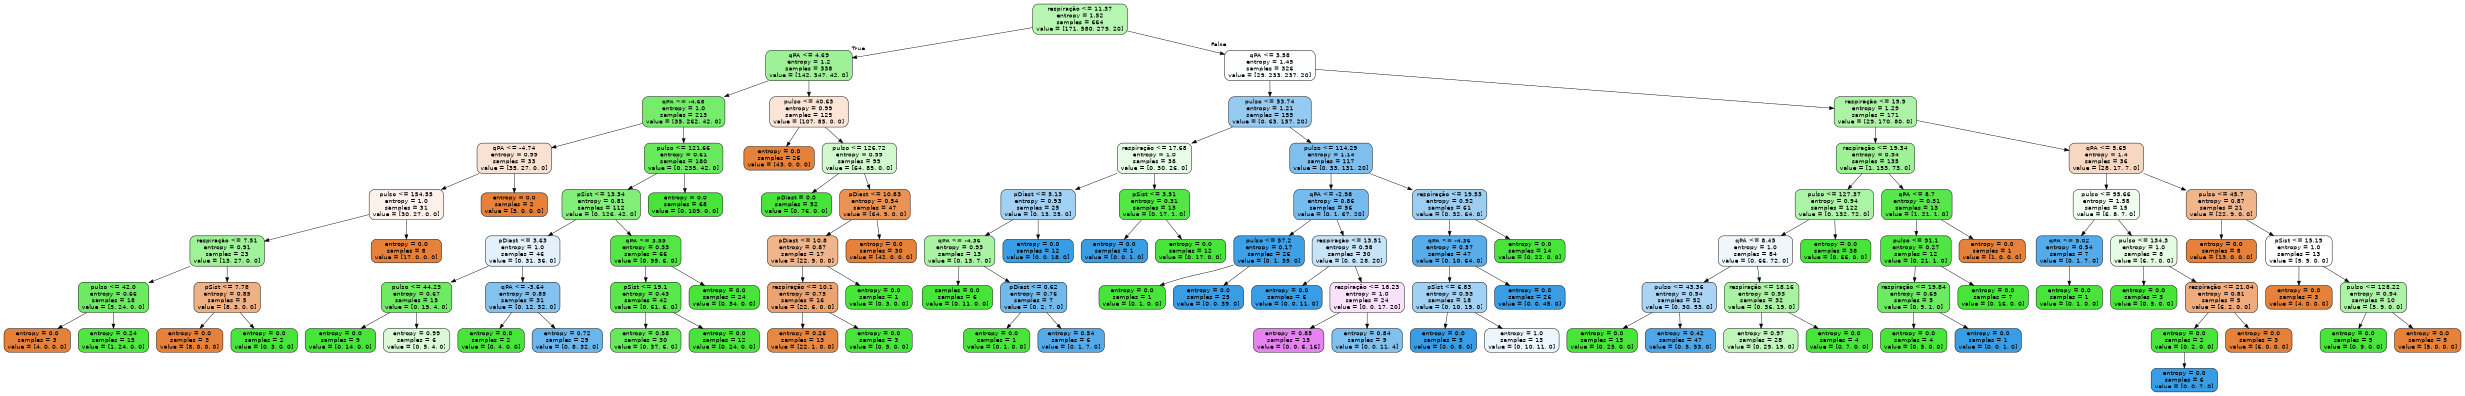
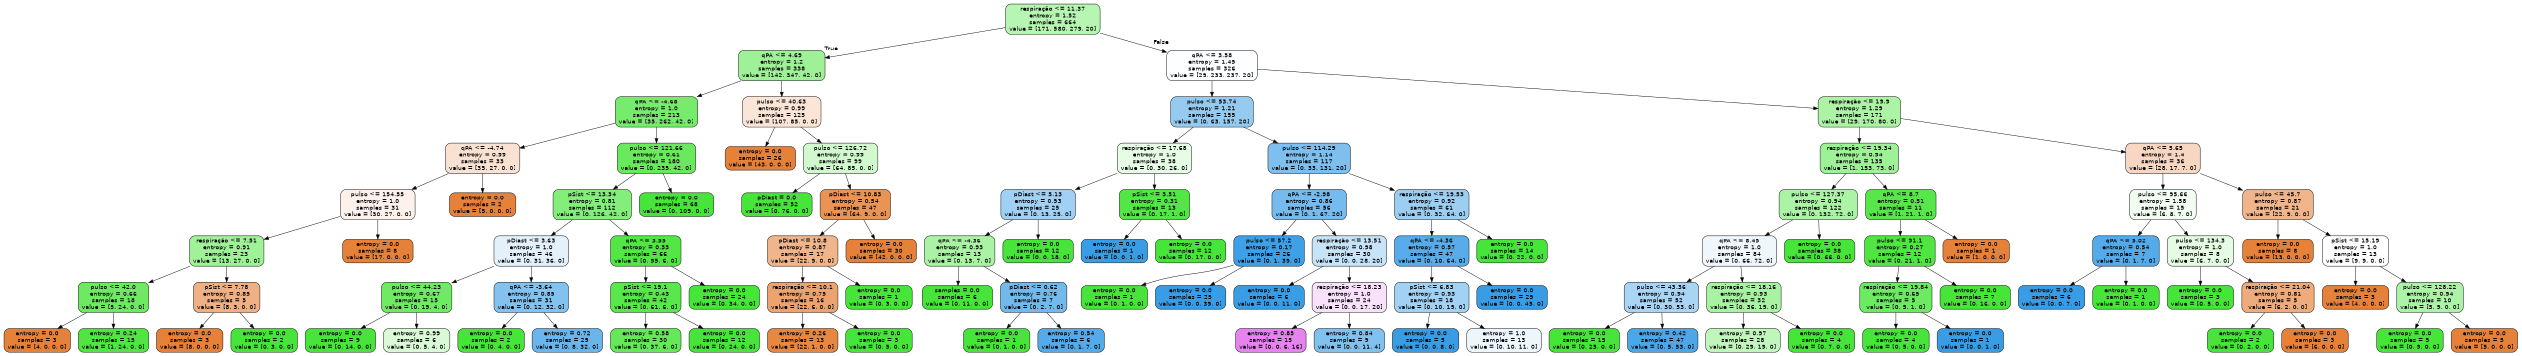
  digraph {
    node [color=black fillcolor="#47e539" fontname=helvetica shape=box style="filled, rounded"]
    edge [fontname=helvetica]
    n1 [fillcolor="#b7f5b2" label="respiração <= 11.37\nentropy = 1.52\nsamples = 664\nvalue = [171, 580, 279, 20]"]
    n2 [fillcolor="#9ef197" label="qPA <= 4.69\nentropy = 1.2\nsamples = 338\nvalue = [142, 347, 42, 0]"]
    n3 [fillcolor="#fcfeff" label="qPA <= 3.58\nentropy = 1.45\nsamples = 326\nvalue = [29, 233, 237, 20]"]
    n4 [fillcolor="#77ec6c" label="qPA <= -4.68\nentropy = 1.0\nsamples = 213\nvalue = [35, 262, 42, 0]"]
    n5 [fillcolor="#fae5d6" label="pulso <= 40.63\nentropy = 0.99\nsamples = 125\nvalue = [107, 85, 0, 0]"]
    n6 [fillcolor="#96cbf1" label="pulso <= 53.74\nentropy = 1.21\nsamples = 155\nvalue = [0, 63, 157, 20]"]
    n7 [fillcolor="#acf3a5" label="respiração <= 19.9\nentropy = 1.29\nsamples = 171\nvalue = [29, 170, 80, 0]"]
    n8 [fillcolor="#f9e2d2" label="qPA <= -4.74\nentropy = 0.99\nsamples = 33\nvalue = [35, 27, 0, 0]"]
    n9 [fillcolor="#68ea5c" label="pulso <= 121.66\nentropy = 0.61\nsamples = 180\nvalue = [0, 235, 42, 0]"]
    n10 [fillcolor="#e58139" label="entropy = 0.0\nsamples = 26\nvalue = [43, 0, 0, 0]"]
    n11 [fillcolor="#d2f9ce" label="pulso <= 126.72\nentropy = 0.99\nsamples = 99\nvalue = [64, 85, 0, 0]"]
    n12 [fillcolor="#fcf2eb" label="pulso <= 154.55\nentropy = 1.0\nsamples = 31\nvalue = [30, 27, 0, 0]"]
    n13 [fillcolor="#e58139" label="entropy = 0.0\nsamples = 2\nvalue = [5, 0, 0, 0]"]
    n14 [fillcolor="#84ee7b" label="pSist <= 13.34\nentropy = 0.81\nsamples = 112\nvalue = [0, 126, 42, 0]"]
    n15 [label="entropy = 0.0\nsamples = 68\nvalue = [0, 109, 0, 0]"]
    n16 [fillcolor="#a0f298" label="respiração <= 7.51\nentropy = 0.91\nsamples = 23\nvalue = [13, 27, 0, 0]"]
    n17 [fillcolor="#e58139" label="entropy = 0.0\nsamples = 8\nvalue = [17, 0, 0, 0]"]
    n18 [fillcolor="#6dea62" label="pulso <= 42.0\nentropy = 0.66\nsamples = 18\nvalue = [5, 24, 0, 0]"]
    n19 [fillcolor="#efb083" label="pSist <= 7.78\nentropy = 0.85\nsamples = 5\nvalue = [8, 3, 0, 0]"]
    n20 [fillcolor="#e58139" label="entropy = 0.0\nsamples = 3\nvalue = [4, 0, 0, 0]"]
    n21 [fillcolor="#4fe641" label="entropy = 0.24\nsamples = 15\nvalue = [1, 24, 0, 0]"]
    n22 [fillcolor="#e58139" label="entropy = 0.0\nsamples = 3\nvalue = [8, 0, 0, 0]"]
    n23 [label="entropy = 0.0\nsamples = 2\nvalue = [0, 3, 0, 0]"]
    n24 [fillcolor="#e4f1fb" label="pDiast <= 3.63\nentropy = 1.0\nsamples = 46\nvalue = [0, 31, 36, 0]"]
    n25 [fillcolor="#53e746" label="qPA <= 3.55\nentropy = 0.33\nsamples = 66\nvalue = [0, 95, 6, 0]"]
    n26 [fillcolor="#6eea63" label="pulso <= 44.23\nentropy = 0.67\nsamples = 15\nvalue = [0, 19, 4, 0]"]
    n27 [fillcolor="#83c2ef" label="qPA <= -3.64\nentropy = 0.85\nsamples = 31\nvalue = [0, 12, 32, 0]"]
    n28 [fillcolor="#59e84c" label="pSist <= 19.1\nentropy = 0.43\nsamples = 42\nvalue = [0, 61, 6, 0]"]
    n29 [label="entropy = 0.0\nsamples = 24\nvalue = [0, 34, 0, 0]"]
    n30 [label="entropy = 0.0\nsamples = 9\nvalue = [0, 14, 0, 0]"]
    n31 [fillcolor="#dafad7" label="entropy = 0.99\nsamples = 6\nvalue = [0, 5, 4, 0]"]
    n32 [label="entropy = 0.0\nsamples = 2\nvalue = [0, 4, 0, 0]"]
    n33 [fillcolor="#6ab6ec" label="entropy = 0.72\nsamples = 29\nvalue = [0, 8, 32, 0]"]
    n34 [fillcolor="#65e959" label="entropy = 0.58\nsamples = 30\nvalue = [0, 37, 6, 0]"]
    n35 [label="entropy = 0.0\nsamples = 12\nvalue = [0, 24, 0, 0]"]
    n36 [label="pDiast = 0.0\nsamples = 52\nvalue = [0, 76, 0, 0]"]
    n37 [fillcolor="#e99355" label="pDiast <= 10.83\nentropy = 0.54\nsamples = 47\nvalue = [64, 9, 0, 0]"]
    n38 [fillcolor="#f0b58a" label="pDiast <= 10.8\nentropy = 0.87\nsamples = 17\nvalue = [22, 9, 0, 0]"]
    n39 [fillcolor="#e58139" label="entropy = 0.0\nsamples = 30\nvalue = [42, 0, 0, 0]"]
    n40 [fillcolor="#eca36f" label="respiração <= 10.1\nentropy = 0.75\nsamples = 16\nvalue = [22, 6, 0, 0]"]
    n41 [label="entropy = 0.0\nsamples = 1\nvalue = [0, 3, 0, 0]"]
    n42 [fillcolor="#e68742" label="entropy = 0.26\nsamples = 13\nvalue = [22, 1, 0, 0]"]
    n43 [label="entropy = 0.0\nsamples = 3\nvalue = [0, 5, 0, 0]"]
    n44 [fillcolor="#e6fce5" label="respiração <= 17.68\nentropy = 1.0\nsamples = 38\nvalue = [0, 30, 26, 0]"]
    n45 [fillcolor="#7ebfee" label="pulso <= 114.29\nentropy = 1.14\nsamples = 117\nvalue = [0, 33, 131, 20]"]
    n46 [fillcolor="#9ff198" label="respiração <= 19.34\nentropy = 0.94\nsamples = 135\nvalue = [1, 153, 73, 0]"]
    n47 [fillcolor="#f7d7c1" label="qPA <= 5.65\nentropy = 1.4\nsamples = 36\nvalue = [28, 17, 7, 0]"]
    n48 [fillcolor="#a0d0f3" label="pDiast <= 5.13\nentropy = 0.93\nsamples = 25\nvalue = [0, 13, 25, 0]"]
    n49 [fillcolor="#52e745" label="pSist <= 3.51\nentropy = 0.31\nsamples = 13\nvalue = [0, 17, 1, 0]"]
    n50 [fillcolor="#76bbed" label="qPA <= -2.98\nentropy = 0.86\nsamples = 56\nvalue = [0, 1, 67, 20]"]
    n51 [fillcolor="#9ccef2" label="respiração <= 19.53\nentropy = 0.92\nsamples = 61\nvalue = [0, 32, 64, 0]"]
    n52 [fillcolor="#aaf3a4" label="qPA <= -4.36\nentropy = 0.93\nsamples = 13\nvalue = [0, 13, 7, 0]"]
-   n53 [fillcolor="#399de5" label="entropy = 0.0\nsamples = 12\nvalue = [0, 0, 18, 0]"]
+   n53 [label="entropy = 0.0\nsamples = 12\nvalue = [0, 0, 18, 0]"]
    n54 [fillcolor="#399de5" label="entropy = 0.0\nsamples = 1\nvalue = [0, 0, 1, 0]"]
    n55 [label="entropy = 0.0\nsamples = 12\nvalue = [0, 17, 0, 0]"]
    n56 [label="samples = 0.0\nsamples = 6\nvalue = [0, 11, 0, 0]"]
    n57 [fillcolor="#72b9ec" label="pDiast <= 0.62\nentropy = 0.76\nsamples = 7\nvalue = [0, 2, 7, 0]"]
    n58 [label="entropy = 0.0\nsamples = 1\nvalue = [0, 1, 0, 0]"]
    n59 [fillcolor="#55abe9" label="entropy = 0.54\nsamples = 6\nvalue = [0, 1, 7, 0]"]
    n60 [fillcolor="#3ea0e6" label="pulso <= 57.2\nentropy = 0.17\nsamples = 26\nvalue = [0, 1, 39, 0]"]
    n61 [fillcolor="#c6e3f8" label="respiração <= 13.51\nentropy = 0.98\nsamples = 30\nvalue = [0, 0, 28, 20]"]
    n62 [fillcolor="#58ace9" label="qPA <= -4.36\nentropy = 0.57\nsamples = 47\nvalue = [0, 10, 64, 0]"]
    n63 [label="entropy = 0.0\nsamples = 14\nvalue = [0, 22, 0, 0]"]
    n64 [label="entropy = 0.0\nsamples = 1\nvalue = [0, 1, 0, 0]"]
    n65 [fillcolor="#399de5" label="entropy = 0.0\nsamples = 25\nvalue = [0, 0, 39, 0]"]
    n66 [fillcolor="#399de5" label="entropy = 0.0\nsamples = 6\nvalue = [0, 0, 11, 0]"]
    n67 [fillcolor="#f9e1fb" label="respiração <= 18.23\nentropy = 1.0\nsamples = 24\nvalue = [0, 0, 17, 20]"]
    n68 [fillcolor="#e683ef" label="entropy = 0.85\nsamples = 15\nvalue = [0, 0, 6, 16]"]
    n69 [fillcolor="#81c1ee" label="entropy = 0.84\nsamples = 9\nvalue = [0, 0, 11, 4]"]
    n70 [fillcolor="#a1d1f3" label="pSist <= 6.83\nentropy = 0.93\nsamples = 18\nvalue = [0, 10, 19, 0]"]
-   n71 [fillcolor="#399de5" label="entropy = 0.0\nsamples = 26\nvalue = [0, 0, 45, 0]"]
+   n71 [fillcolor="#399de5" label="entropy = 0.0\nsamples = 29\nvalue = [0, 0, 45, 0]"]
    n72 [fillcolor="#399de5" label="entropy = 0.0\nsamples = 5\nvalue = [0, 0, 8, 0]"]
    n73 [fillcolor="#edf6fd" label="entropy = 1.0\nsamples = 13\nvalue = [0, 10, 11, 0]"]
    n74 [fillcolor="#abf3a5" label="pulso <= 127.37\nentropy = 0.94\nsamples = 122\nvalue = [0, 132, 72, 0]"]
-   n75 [fillcolor="#58e74b" label="qPA <= 8.7\nentropy = 0.51\nsamples = 13\nvalue = [1, 21, 1, 0]"]
+   n75 [fillcolor="#58e74b" label="qPA <= 8.7\nentropy = 0.51\nsamples = 11\nvalue = [1, 21, 1, 0]"]
    n76 [fillcolor="#f2fdf1" label="pulso <= 95.66\nentropy = 1.58\nsamples = 15\nvalue = [6, 8, 7, 0]"]
    n77 [fillcolor="#f0b58a" label="pulso <= 45.7\nentropy = 0.87\nsamples = 21\nvalue = [22, 9, 0, 0]"]
    n78 [fillcolor="#eff7fd" label="qPA <= 8.45\nentropy = 1.0\nsamples = 84\nvalue = [0, 66, 72, 0]"]
    n79 [label="entropy = 0.0\nsamples = 38\nvalue = [0, 66, 0, 0]"]
    n80 [fillcolor="#50e642" label="pulso <= 91.1\nentropy = 0.27\nsamples = 12\nvalue = [0, 21, 1, 0]"]
    n81 [fillcolor="#e58139" label="entropy = 0.0\nsamples = 1\nvalue = [1, 0, 0, 0]"]
    n82 [fillcolor="#a9d4f4" label="pulso <= 43.36\nentropy = 0.94\nsamples = 52\nvalue = [0, 30, 53, 0]"]
    n83 [fillcolor="#a8f3a2" label="respiração <= 18.16\nentropy = 0.93\nsamples = 32\nvalue = [0, 36, 19, 0]"]
    n84 [label="entropy = 0.0\nsamples = 15\nvalue = [0, 25, 0, 0]"]
    n85 [fillcolor="#4ca6e7" label="entropy = 0.42\nsamples = 47\nvalue = [0, 5, 53, 0]"]
    n86 [fillcolor="#c0f6bb" label="entropy = 0.97\nsamples = 28\nvalue = [0, 29, 19, 0]"]
    n87 [label="entropy = 0.0\nsamples = 4\nvalue = [0, 7, 0, 0]"]
    n88 [fillcolor="#6cea61" label="respiração <= 19.84\nentropy = 0.65\nsamples = 5\nvalue = [0, 5, 1, 0]"]
    n89 [label="entropy = 0.0\nsamples = 7\nvalue = [0, 16, 0, 0]"]
    n90 [label="entropy = 0.0\nsamples = 4\nvalue = [0, 5, 0, 0]"]
    n91 [fillcolor="#399de5" label="entropy = 0.0\nsamples = 1\nvalue = [0, 0, 1, 0]"]
    n92 [fillcolor="#55abe9" label="qPA <= 5.02\nentropy = 0.54\nsamples = 7\nvalue = [0, 1, 7, 0]"]
    n93 [fillcolor="#e5fbe3" label="pulso <= 134.3\nentropy = 1.0\nsamples = 8\nvalue = [6, 7, 0, 0]"]
    n94 [fillcolor="#e58139" label="entropy = 0.0\nsamples = 8\nvalue = [13, 0, 0, 0]"]
    n95 [fillcolor="#ffffff" label="pSist <= 15.19\nentropy = 1.0\nsamples = 13\nvalue = [9, 9, 0, 0]"]
    n96 [fillcolor="#399de5" label="entropy = 0.0\nsamples = 6\nvalue = [0, 0, 7, 0]"]
    n97 [label="entropy = 0.0\nsamples = 1\nvalue = [0, 1, 0, 0]"]
    n98 [label="entropy = 0.0\nsamples = 3\nvalue = [0, 5, 0, 0]"]
    n99 [fillcolor="#eeab7b" label="respiração <= 21.04\nentropy = 0.81\nsamples = 5\nvalue = [6, 2, 0, 0]"]
    n100 [label="entropy = 0.0\nsamples = 2\nvalue = [0, 2, 0, 0]"]
    n101 [fillcolor="#e58139" label="entropy = 0.0\nsamples = 3\nvalue = [6, 0, 0, 0]"]
    n102 [fillcolor="#e58139" label="entropy = 0.0\nsamples = 3\nvalue = [4, 0, 0, 0]"]
    n103 [fillcolor="#adf3a7" label="pulso <= 128.22\nentropy = 0.94\nsamples = 10\nvalue = [5, 9, 0, 0]"]
    n104 [label="entropy = 0.0\nsamples = 5\nvalue = [0, 9, 0, 0]"]
    n105 [fillcolor="#e58139" label="entropy = 0.0\nsamples = 5\nvalue = [5, 0, 0, 0]"]
    n1 -> n2 [headlabel=True labelangle=45 labeldistance=2.5]
    n1 -> n3 [headlabel=False labelangle=-45 labeldistance=2.5]
    n2 -> n4
    n2 -> n5
    n3 -> n6
    n3 -> n7
    n4 -> n8
    n4 -> n9
    n5 -> n10
    n5 -> n11
    n6 -> n44
    n6 -> n45
    n7 -> n46
    n7 -> n47
    n8 -> n12
    n8 -> n13
    n9 -> n14
    n9 -> n15
    n11 -> n36
    n11 -> n37
    n12 -> n16
    n12 -> n17
    n14 -> n24
    n14 -> n25
    n16 -> n18
    n16 -> n19
    n18 -> n20
    n18 -> n21
    n19 -> n22
    n19 -> n23
    n24 -> n26
    n24 -> n27
    n25 -> n28
    n25 -> n29
    n26 -> n30
    n26 -> n31
    n27 -> n32
    n27 -> n33
    n28 -> n34
    n28 -> n35
    n37 -> n38
    n37 -> n39
    n38 -> n40
    n38 -> n41
    n40 -> n42
    n40 -> n43
    n44 -> n48
    n44 -> n49
    n45 -> n50
    n45 -> n51
    n46 -> n74
    n46 -> n75
    n47 -> n76
    n47 -> n77
    n48 -> n52
    n48 -> n53
    n49 -> n54
    n49 -> n55
    n50 -> n60
    n50 -> n61
    n51 -> n62
    n51 -> n63
    n52 -> n56
    n52 -> n57
    n57 -> n58
    n57 -> n59
    n60 -> n64
    n60 -> n65
    n61 -> n66
    n61 -> n67
    n62 -> n70
    n62 -> n71
    n67 -> n68
    n67 -> n69
    n70 -> n72
    n70 -> n73
    n74 -> n78
    n74 -> n79
    n75 -> n80
    n75 -> n81
    n76 -> n92
    n76 -> n93
    n77 -> n94
    n77 -> n95
    n78 -> n82
    n78 -> n83
    n80 -> n88
    n80 -> n89
    n82 -> n84
    n82 -> n85
    n83 -> n86
    n83 -> n87
    n88 -> n90
    n88 -> n91
-   n100 -> n96
+   n92 -> n96
    n92 -> n97
    n93 -> n98
    n93 -> n99
    n95 -> n102
    n95 -> n103
    n99 -> n100
    n99 -> n101
    n103 -> n104
    n103 -> n105
  }
